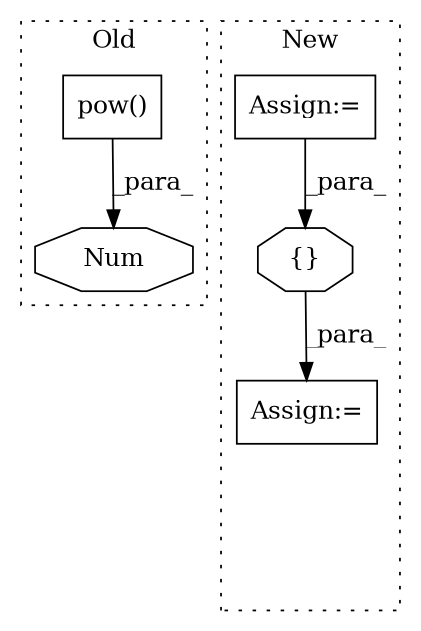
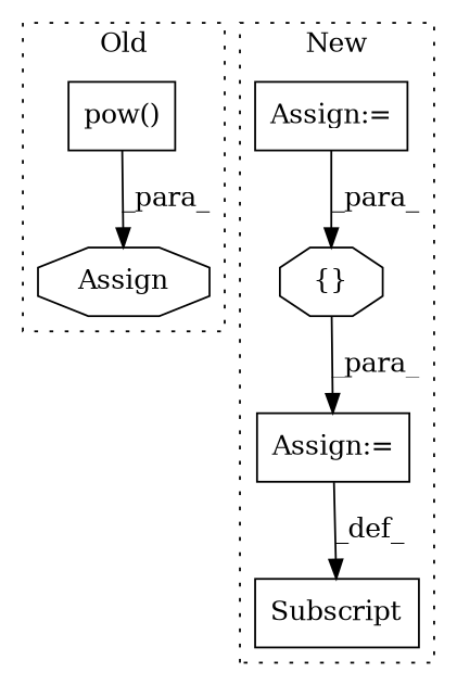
  digraph {
    node [a=68 l=3 shape=box]
    n1 [a=75 l="7,1" label="pow()" s="4508,4525"]
-   n2 [a=76 l=4 label=Num s=4521 shape=octagon]
+   n2 [a=76 l=4 label=Assign s=4521 shape=octagon]
    n3 [a=59 l="1,0" label="{}" s="5307,5330" shape=octagon]
    n4 [label="Assign:=" s=5294]
    n5 [label="Assign:=" s=5153]
+   n6 [a=63 l="27,0" label=Subscript s="5483,0"]
    subgraph cluster_1 {
      label=Old
      style=dotted
      n1
      n2
    }
    subgraph cluster_2 {
      label=New
      style=dotted
      n3
      n4
      n5
+     n6
    }
    n1 -> n2 [label=_para_]
    n3 -> n4 [label=_para_]
+   n4 -> n6 [label=_def_]
    n5 -> n3 [label=_para_]
  }
